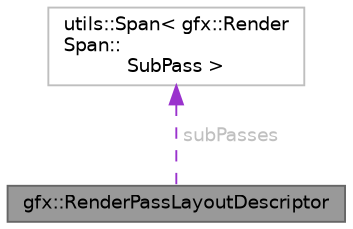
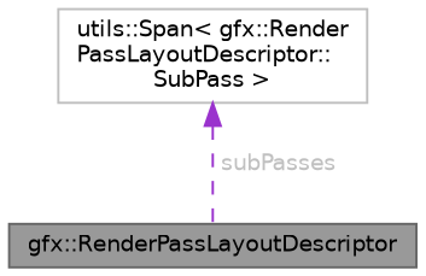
  digraph {
    node [fontname=Helvetica fontsize=10 shape=box style=filled]
    n1 [color=gray40 fillcolor=grey60 fontcolor=black height=0.2 label="gfx::RenderPassLayoutDescriptor" width=0.4]
-   n2 [color=grey75 fillcolor=white height=0.2 label="utils::Span\< gfx::Render\lSpan::\lSubPass \>" width=0.4]
+   n2 [color=grey75 fillcolor=white height=0.2 label="utils::Span\< gfx::Render\lPassLayoutDescriptor::\lSubPass \>" width=0.4]
    n2 -> n1 [color=darkorchid3 dir=back fontcolor=grey fontname=Helvetica fontsize=10 label=<<TABLE CELLBORDER="0" BORDER="0"><TR><TD VALIGN="top" ALIGN="LEFT" CELLPADDING="1" CELLSPACING="0">subPasses</TD></TR> </TABLE>> labelfontname=Helvetica labelfontsize=10 style=dashed]
  }
